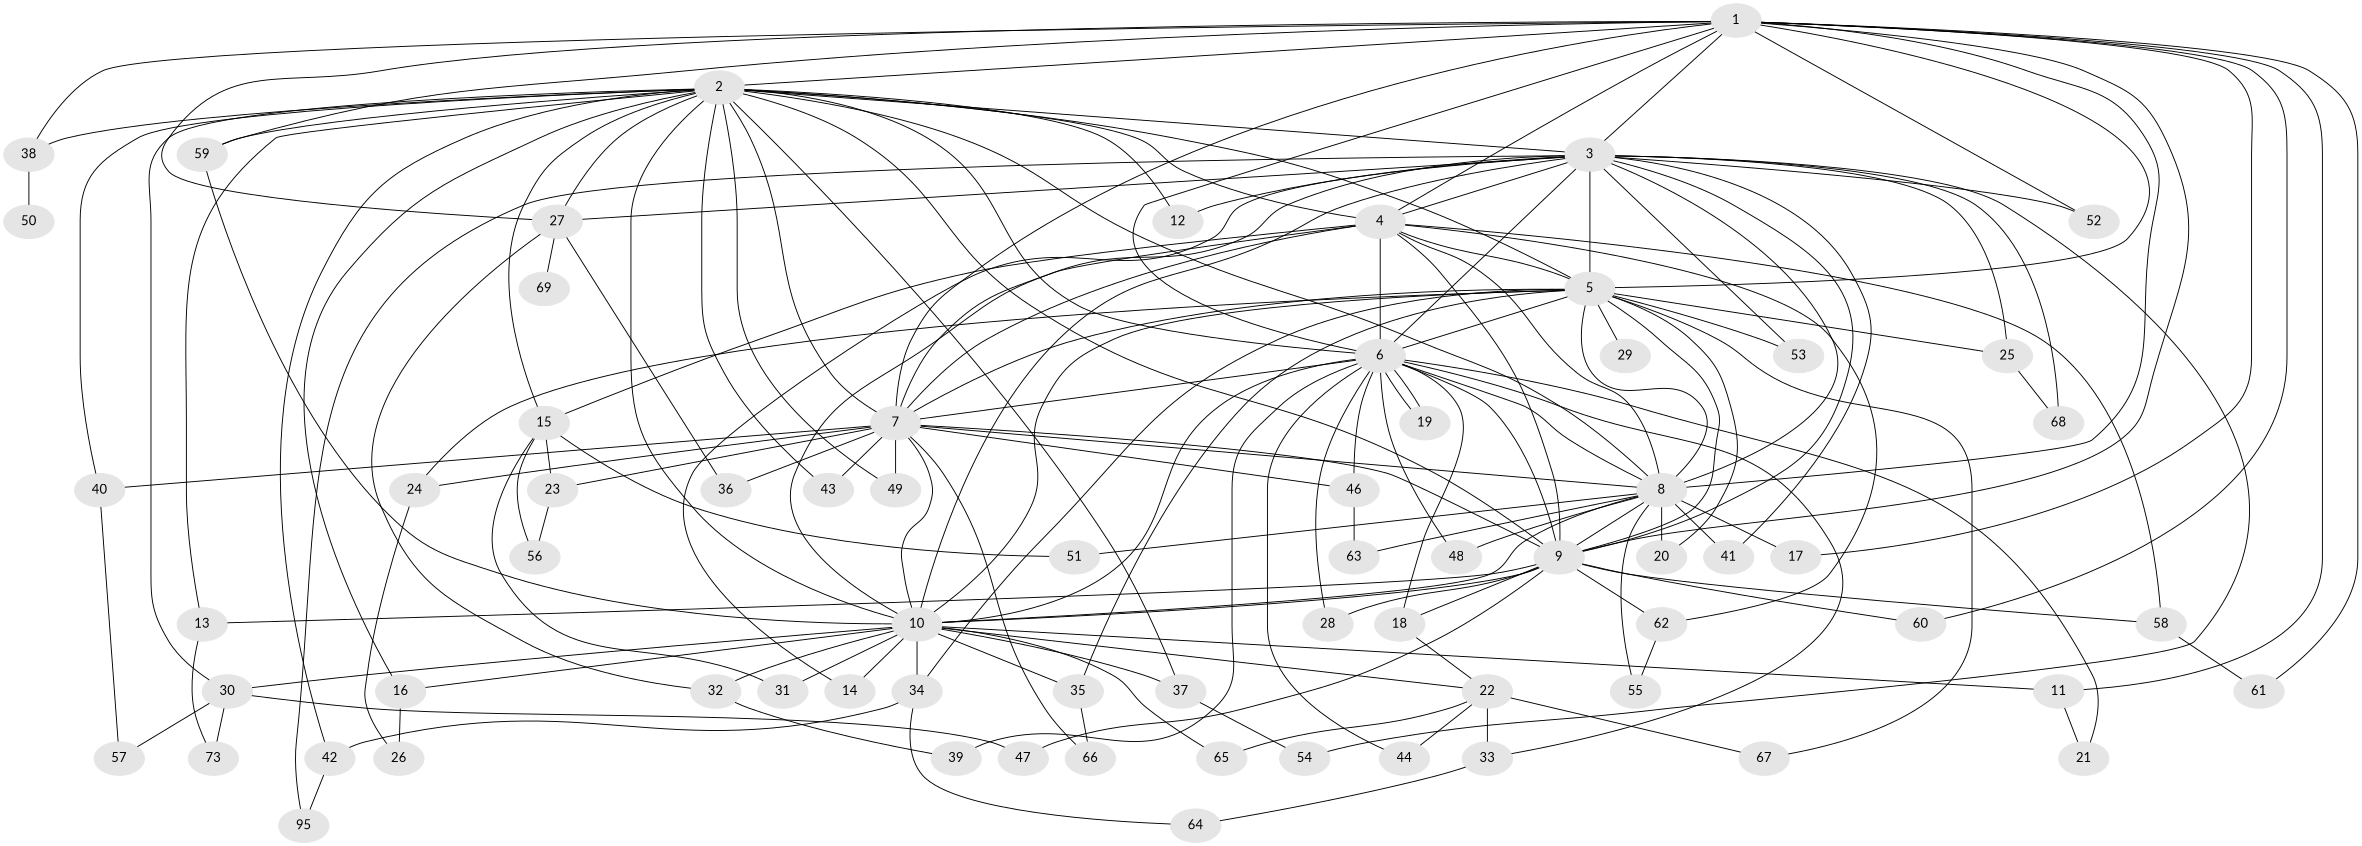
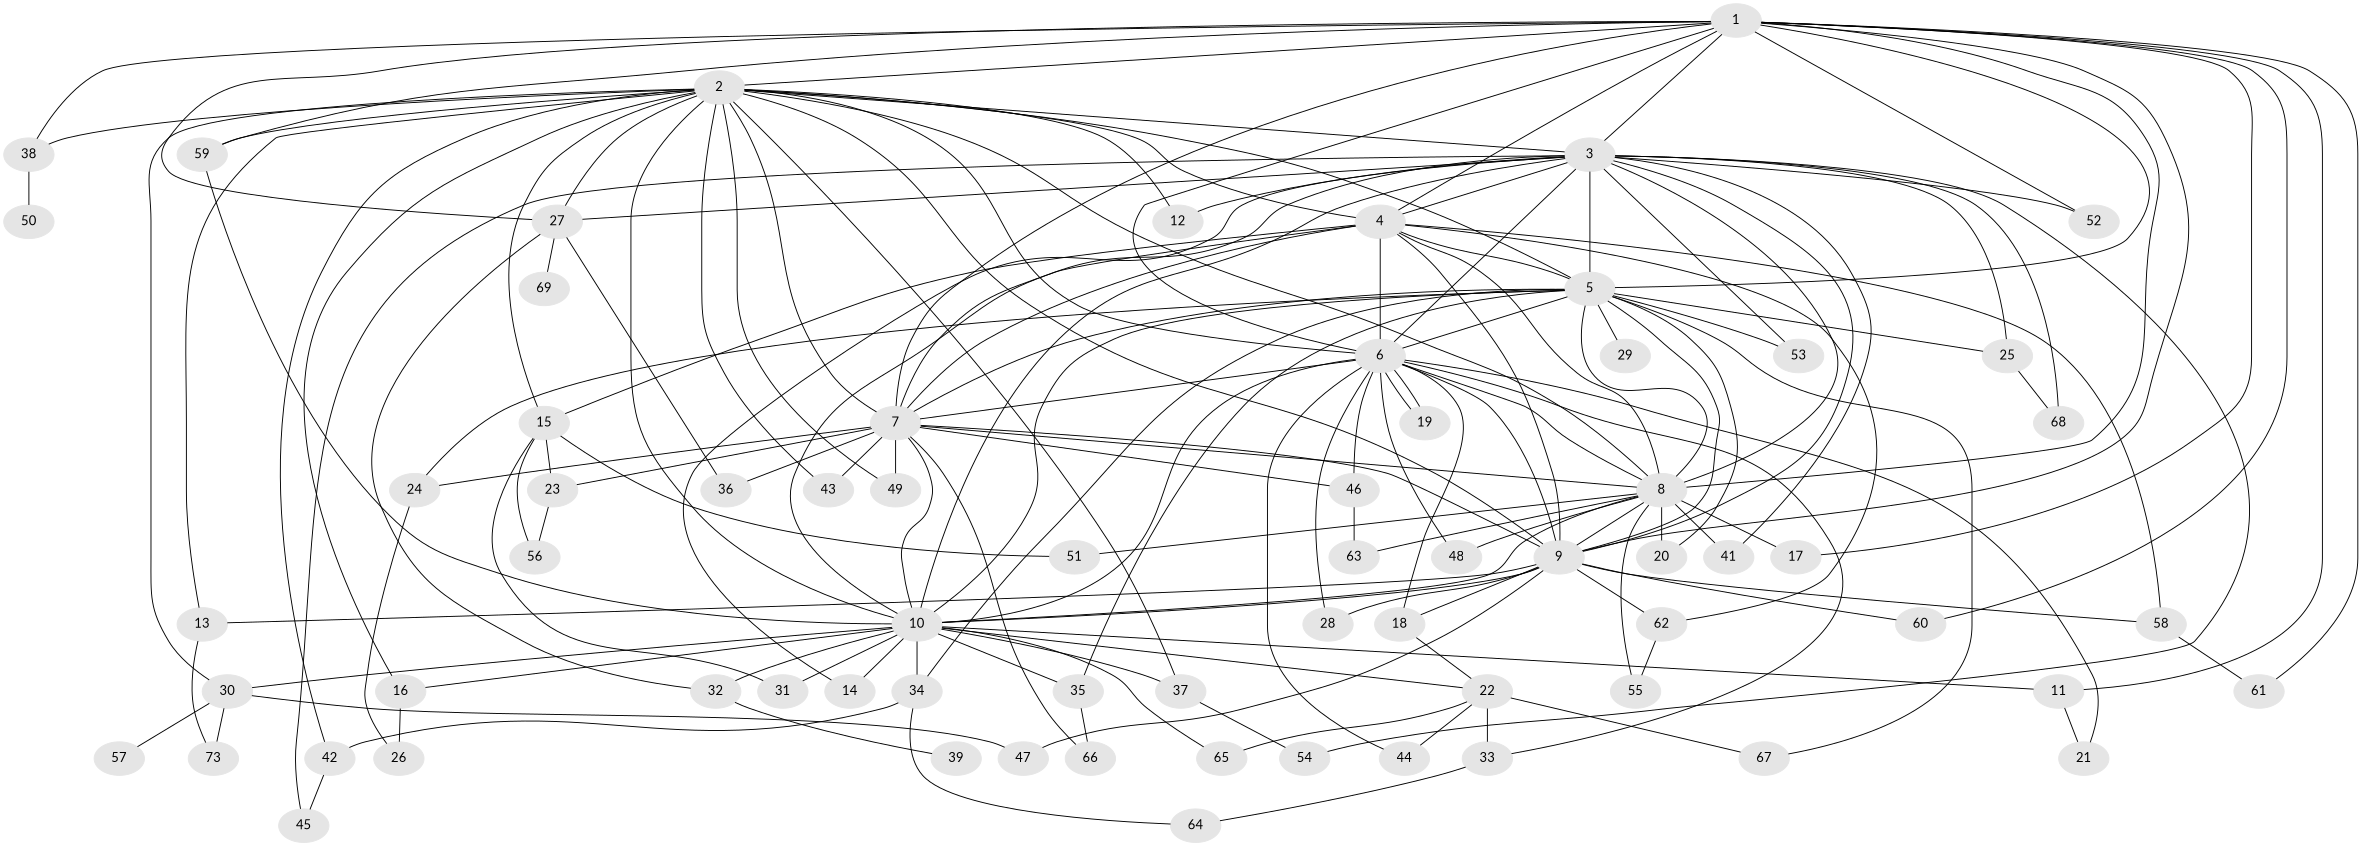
  graph {
    fontname=Lato
    node [color=gray90 fontname=Lato style=filled]
    edge [fontname=Lato]
    1
    2
    3
    4
    5
    6
    7
    8
    9
    11
    17
    27
    38
    52
    59
    60
    61
    10
    12
    13
    15
    16
    30
    37
-   40
    42
    43
    49
    14
    25
    41
-   45 [label=95]
+   45
    53
    54
    68
    58
    62
    20
    24
    29
    34
    35
    67
    18
    19
    21
    28
    33
    39
    44
    46
    48
    23
    36
    66
    51
    55
    63
    47
    22
    31
    32
    65
    69
    50
    n66 [label=73]
    56
    26
    57
    64
    1 -- 2
    1 -- 3
    1 -- 4
    1 -- 5
    1 -- 6
    1 -- 7
    1 -- 8
    1 -- 9
    1 -- 11
    1 -- 17
    1 -- 27
    1 -- 38
    1 -- 52
    1 -- 59
    1 -- 60
    1 -- 61
    2 -- 3
    2 -- 4
    2 -- 5
    2 -- 6
    2 -- 7
    2 -- 8
    2 -- 9
    2 -- 27
    2 -- 38
    2 -- 59
    2 -- 10
    2 -- 12
    2 -- 13
    2 -- 15
    2 -- 16
    2 -- 30
    2 -- 37
-   2 -- 40
    2 -- 42
    2 -- 43
    2 -- 49
    3 -- 4
    3 -- 5
    3 -- 6
    3 -- 7
    3 -- 8
    3 -- 9
    3 -- 27
    3 -- 52
    3 -- 10
    3 -- 12
    3 -- 14
    3 -- 25
    3 -- 41
    3 -- 45
    3 -- 53
    3 -- 54
    3 -- 68
    4 -- 5
    4 -- 6
    4 -- 7
    4 -- 8
    4 -- 9
    4 -- 10
    4 -- 15
    4 -- 58
    4 -- 62
    5 -- 6
    5 -- 7
    5 -- 8
    5 -- 9
    5 -- 10
    5 -- 25
    5 -- 53
    5 -- 20
    5 -- 24
    5 -- 29
    5 -- 34
    5 -- 35
    5 -- 67
    6 -- 7
    6 -- 8
    6 -- 9
    6 -- 10
    6 -- 18
    6 -- 19
    6 -- 19
    6 -- 21
    6 -- 28
    6 -- 33
-   6 -- 39
    6 -- 44
    6 -- 46
    6 -- 48
    7 -- 8
    7 -- 9
    7 -- 10
-   7 -- 40
    7 -- 43
    7 -- 49
    7 -- 24
    7 -- 46
    7 -- 23
    7 -- 36
    7 -- 66
    8 -- 9
    8 -- 17
    8 -- 10
    8 -- 41
    8 -- 20
    8 -- 48
    8 -- 51
    8 -- 55
    8 -- 63
    9 -- 60
    9 -- 10
    9 -- 13
    9 -- 58
    9 -- 62
    9 -- 18
    9 -- 28
    9 -- 47
    11 -- 21
    27 -- 36
    27 -- 32
    27 -- 69
    38 -- 50
    59 -- 10
    10 -- 11
    10 -- 16
    10 -- 30
    10 -- 37
    10 -- 14
    10 -- 34
    10 -- 35
    10 -- 22
    10 -- 31
    10 -- 32
    10 -- 65
    13 -- n66
    15 -- 23
    15 -- 51
    15 -- 31
    15 -- 56
    16 -- 26
    30 -- 47
    30 -- n66
    30 -- 57
    37 -- 54
-   40 -- 57
    42 -- 45
    25 -- 68
    58 -- 61
    62 -- 55
    24 -- 26
    34 -- 42
    34 -- 64
    35 -- 66
    18 -- 22
    33 -- 64
    46 -- 63
    23 -- 56
    22 -- 67
    22 -- 33
    22 -- 44
    22 -- 65
    32 -- 39
  }
